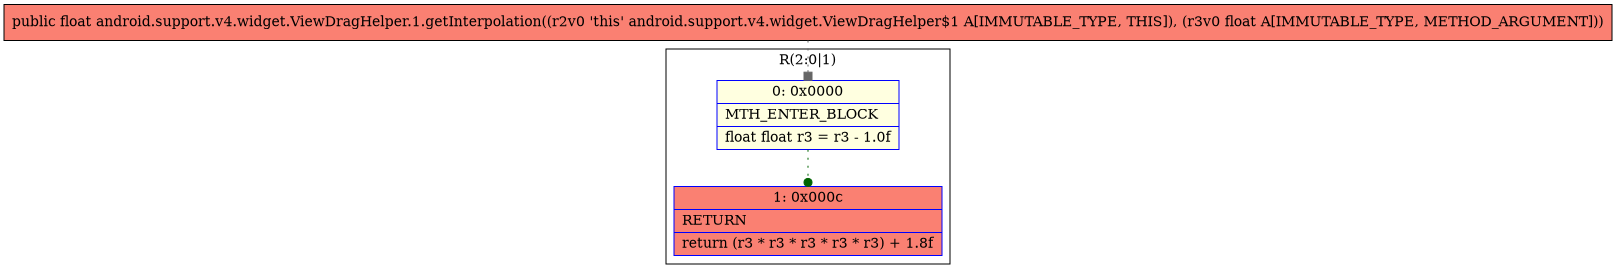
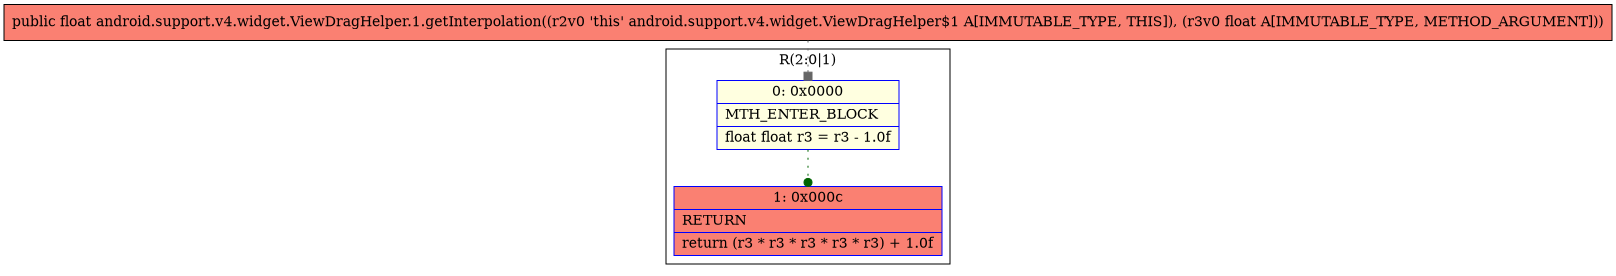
  digraph {
    node [color=blue shape=record style=filled fillcolor=salmon]
    edge [style=dotted]
    n1 [label="{0\:\ 0x0000|MTH_ENTER_BLOCK\l|float float r3 = r3 \- 1.0f\l}" fillcolor=lightyellow]
-   n2 [label="{1\:\ 0x000c|RETURN\l|return (r3 * r3 * r3 * r3 * r3) + 1.8f\l}"]
+   n2 [label="{1\:\ 0x000c|RETURN\l|return (r3 * r3 * r3 * r3 * r3) + 1.0f\l}"]
    n3 [label="{public float android.support.v4.widget.ViewDragHelper.1.getInterpolation((r2v0 'this' android.support.v4.widget.ViewDragHelper$1 A[IMMUTABLE_TYPE, THIS]), (r3v0 float A[IMMUTABLE_TYPE, METHOD_ARGUMENT])) }" color=""]
    subgraph cluster_1 {
      label="R(2:0|1)"
      n1
      n2
    }
    n1 -> n2 [color=darkgreen arrowhead=dot]
    n3 -> n1 [color=gray40 arrowhead=box]
  }
